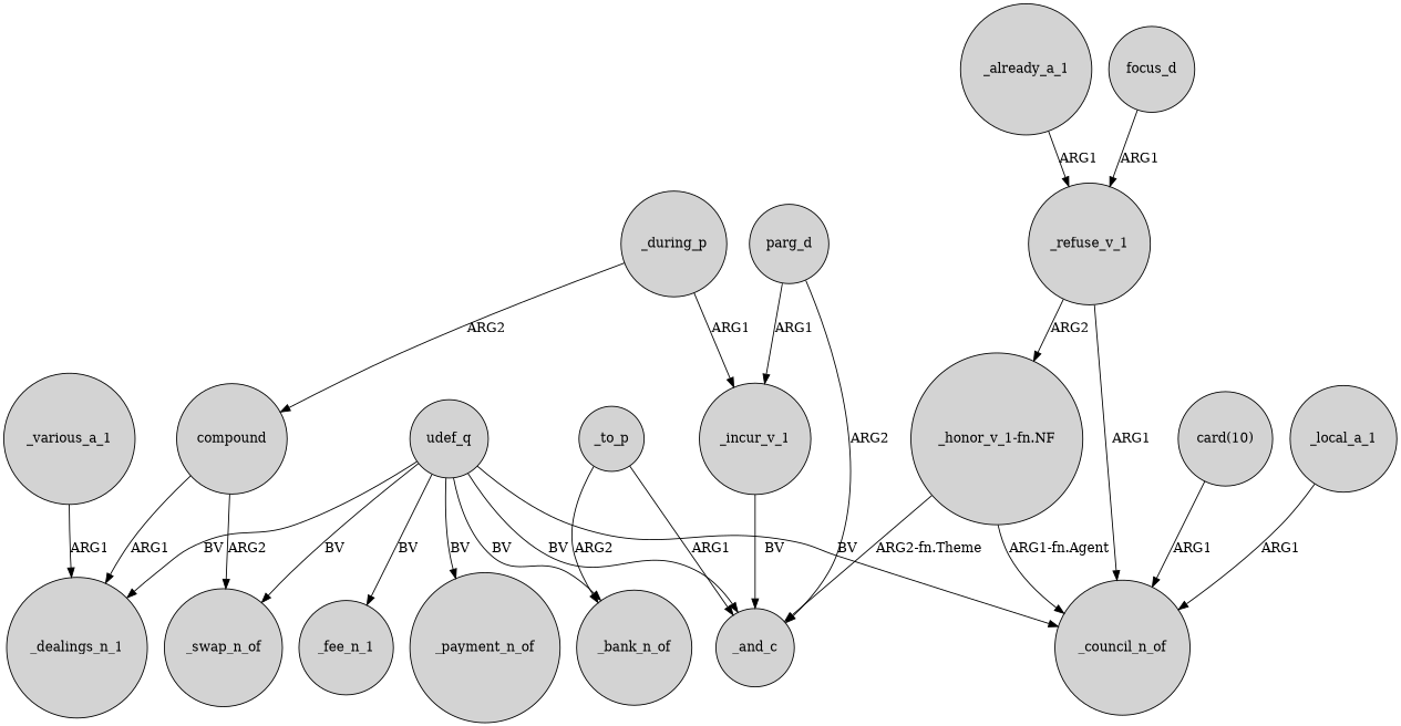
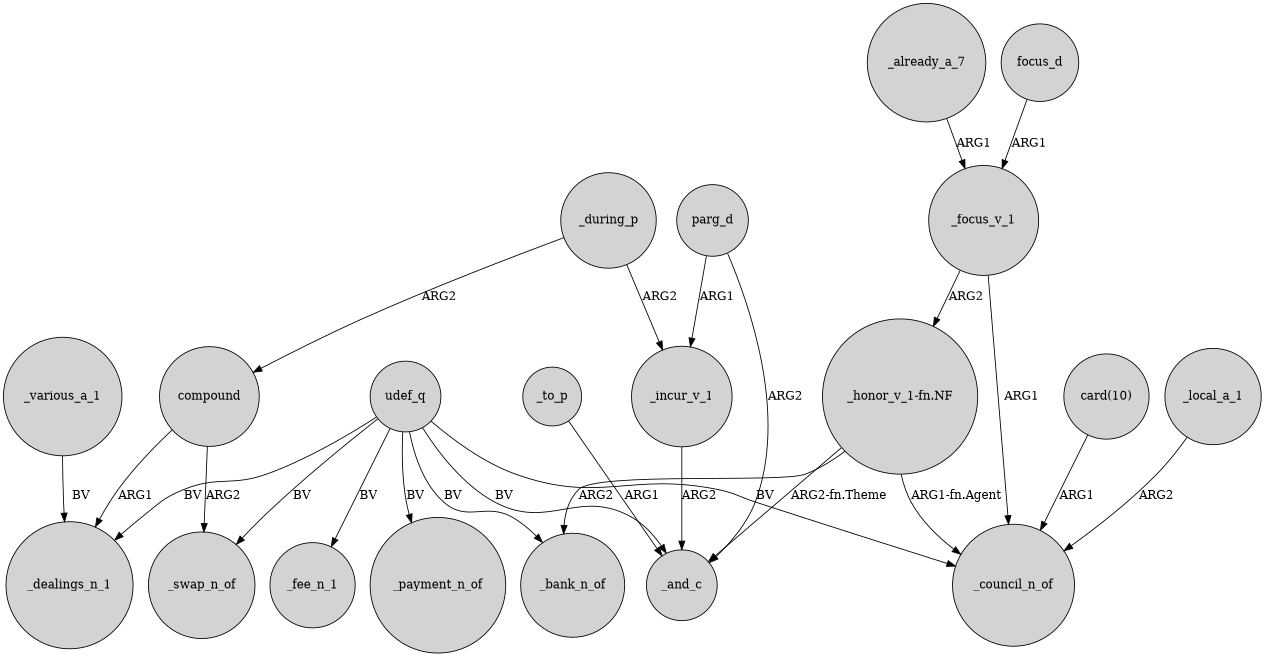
  digraph {
    node [shape=circle style=filled]
    compound
    _swap_n_of
    _dealings_n_1
    _various_a_1
    "card(10)"
    _council_n_of
    udef_q
    _fee_n_1
    _and_c
    _payment_n_of
    _bank_n_of
    parg_d
    _incur_v_1
    _during_p
-   _already_a_1
-   _refuse_v_1
+   _already_a_1 [label=_already_a_7]
+   _refuse_v_1 [label=_focus_v_1]
    "_honor_v_1-fn.NF"
    _local_a_1
    _to_p
    focus_d
    compound -> _swap_n_of [label=ARG2]
    compound -> _dealings_n_1 [label=ARG1]
-   _various_a_1 -> _dealings_n_1 [label=ARG1]
+   _various_a_1 -> _dealings_n_1 [label=BV]
    "card(10)" -> _council_n_of [label=ARG1]
    udef_q -> _swap_n_of [label=BV]
    udef_q -> _dealings_n_1 [label=BV]
    udef_q -> _council_n_of [label=BV]
    udef_q -> _fee_n_1 [label=BV]
    udef_q -> _and_c [label=BV]
    udef_q -> _payment_n_of [label=BV]
    udef_q -> _bank_n_of [label=BV]
    parg_d -> _and_c [label=ARG2]
    parg_d -> _incur_v_1 [label=ARG1]
-   _incur_v_1 -> _and_c [label=BV]
+   _incur_v_1 -> _and_c [label=ARG2]
    _during_p -> compound [label=ARG2]
-   _during_p -> _incur_v_1 [label=ARG1]
+   _during_p -> _incur_v_1 [label=ARG2]
    _already_a_1 -> _refuse_v_1 [label=ARG1]
    _refuse_v_1 -> _council_n_of [label=ARG1]
    _refuse_v_1 -> "_honor_v_1-fn.NF" [label=ARG2]
    "_honor_v_1-fn.NF" -> _council_n_of [label="ARG1-fn.Agent"]
    "_honor_v_1-fn.NF" -> _and_c [label="ARG2-fn.Theme"]
-   _local_a_1 -> _council_n_of [label=ARG1]
+   _local_a_1 -> _council_n_of [label=ARG2]
    _to_p -> _and_c [label=ARG1]
-   _to_p -> _bank_n_of [label=ARG2]
+   "_honor_v_1-fn.NF" -> _bank_n_of [label=ARG2]
    focus_d -> _refuse_v_1 [label=ARG1]
  }
